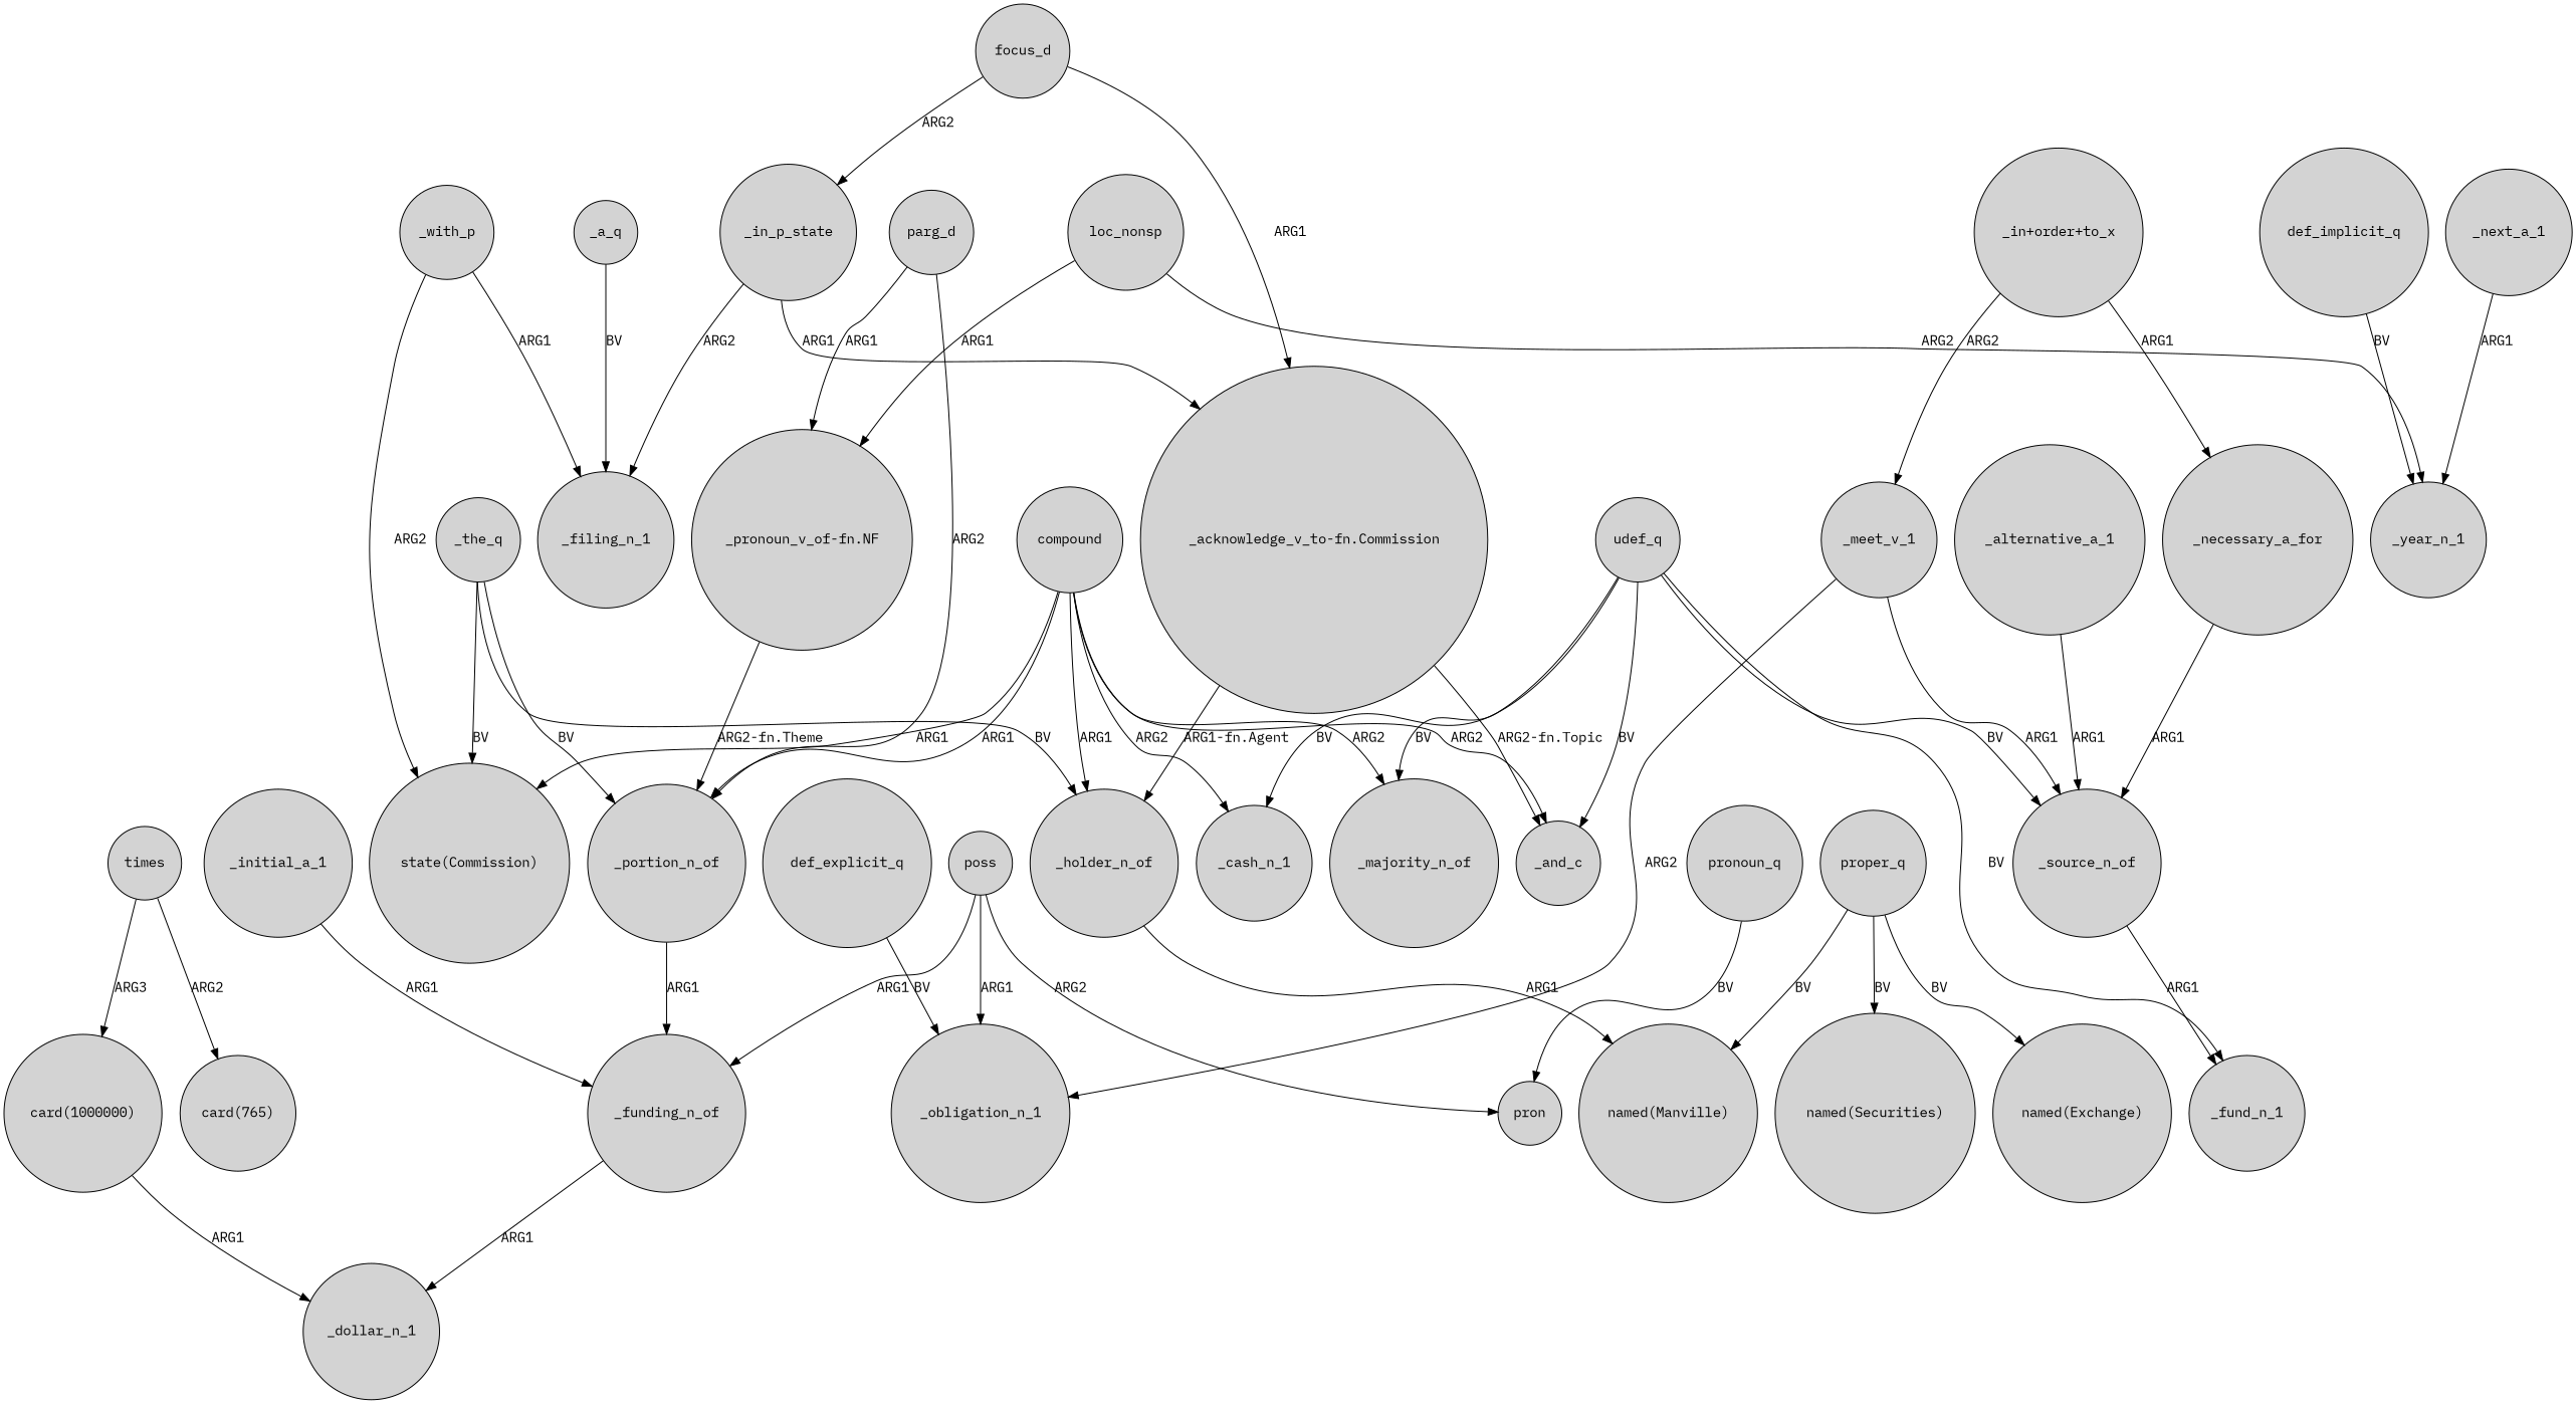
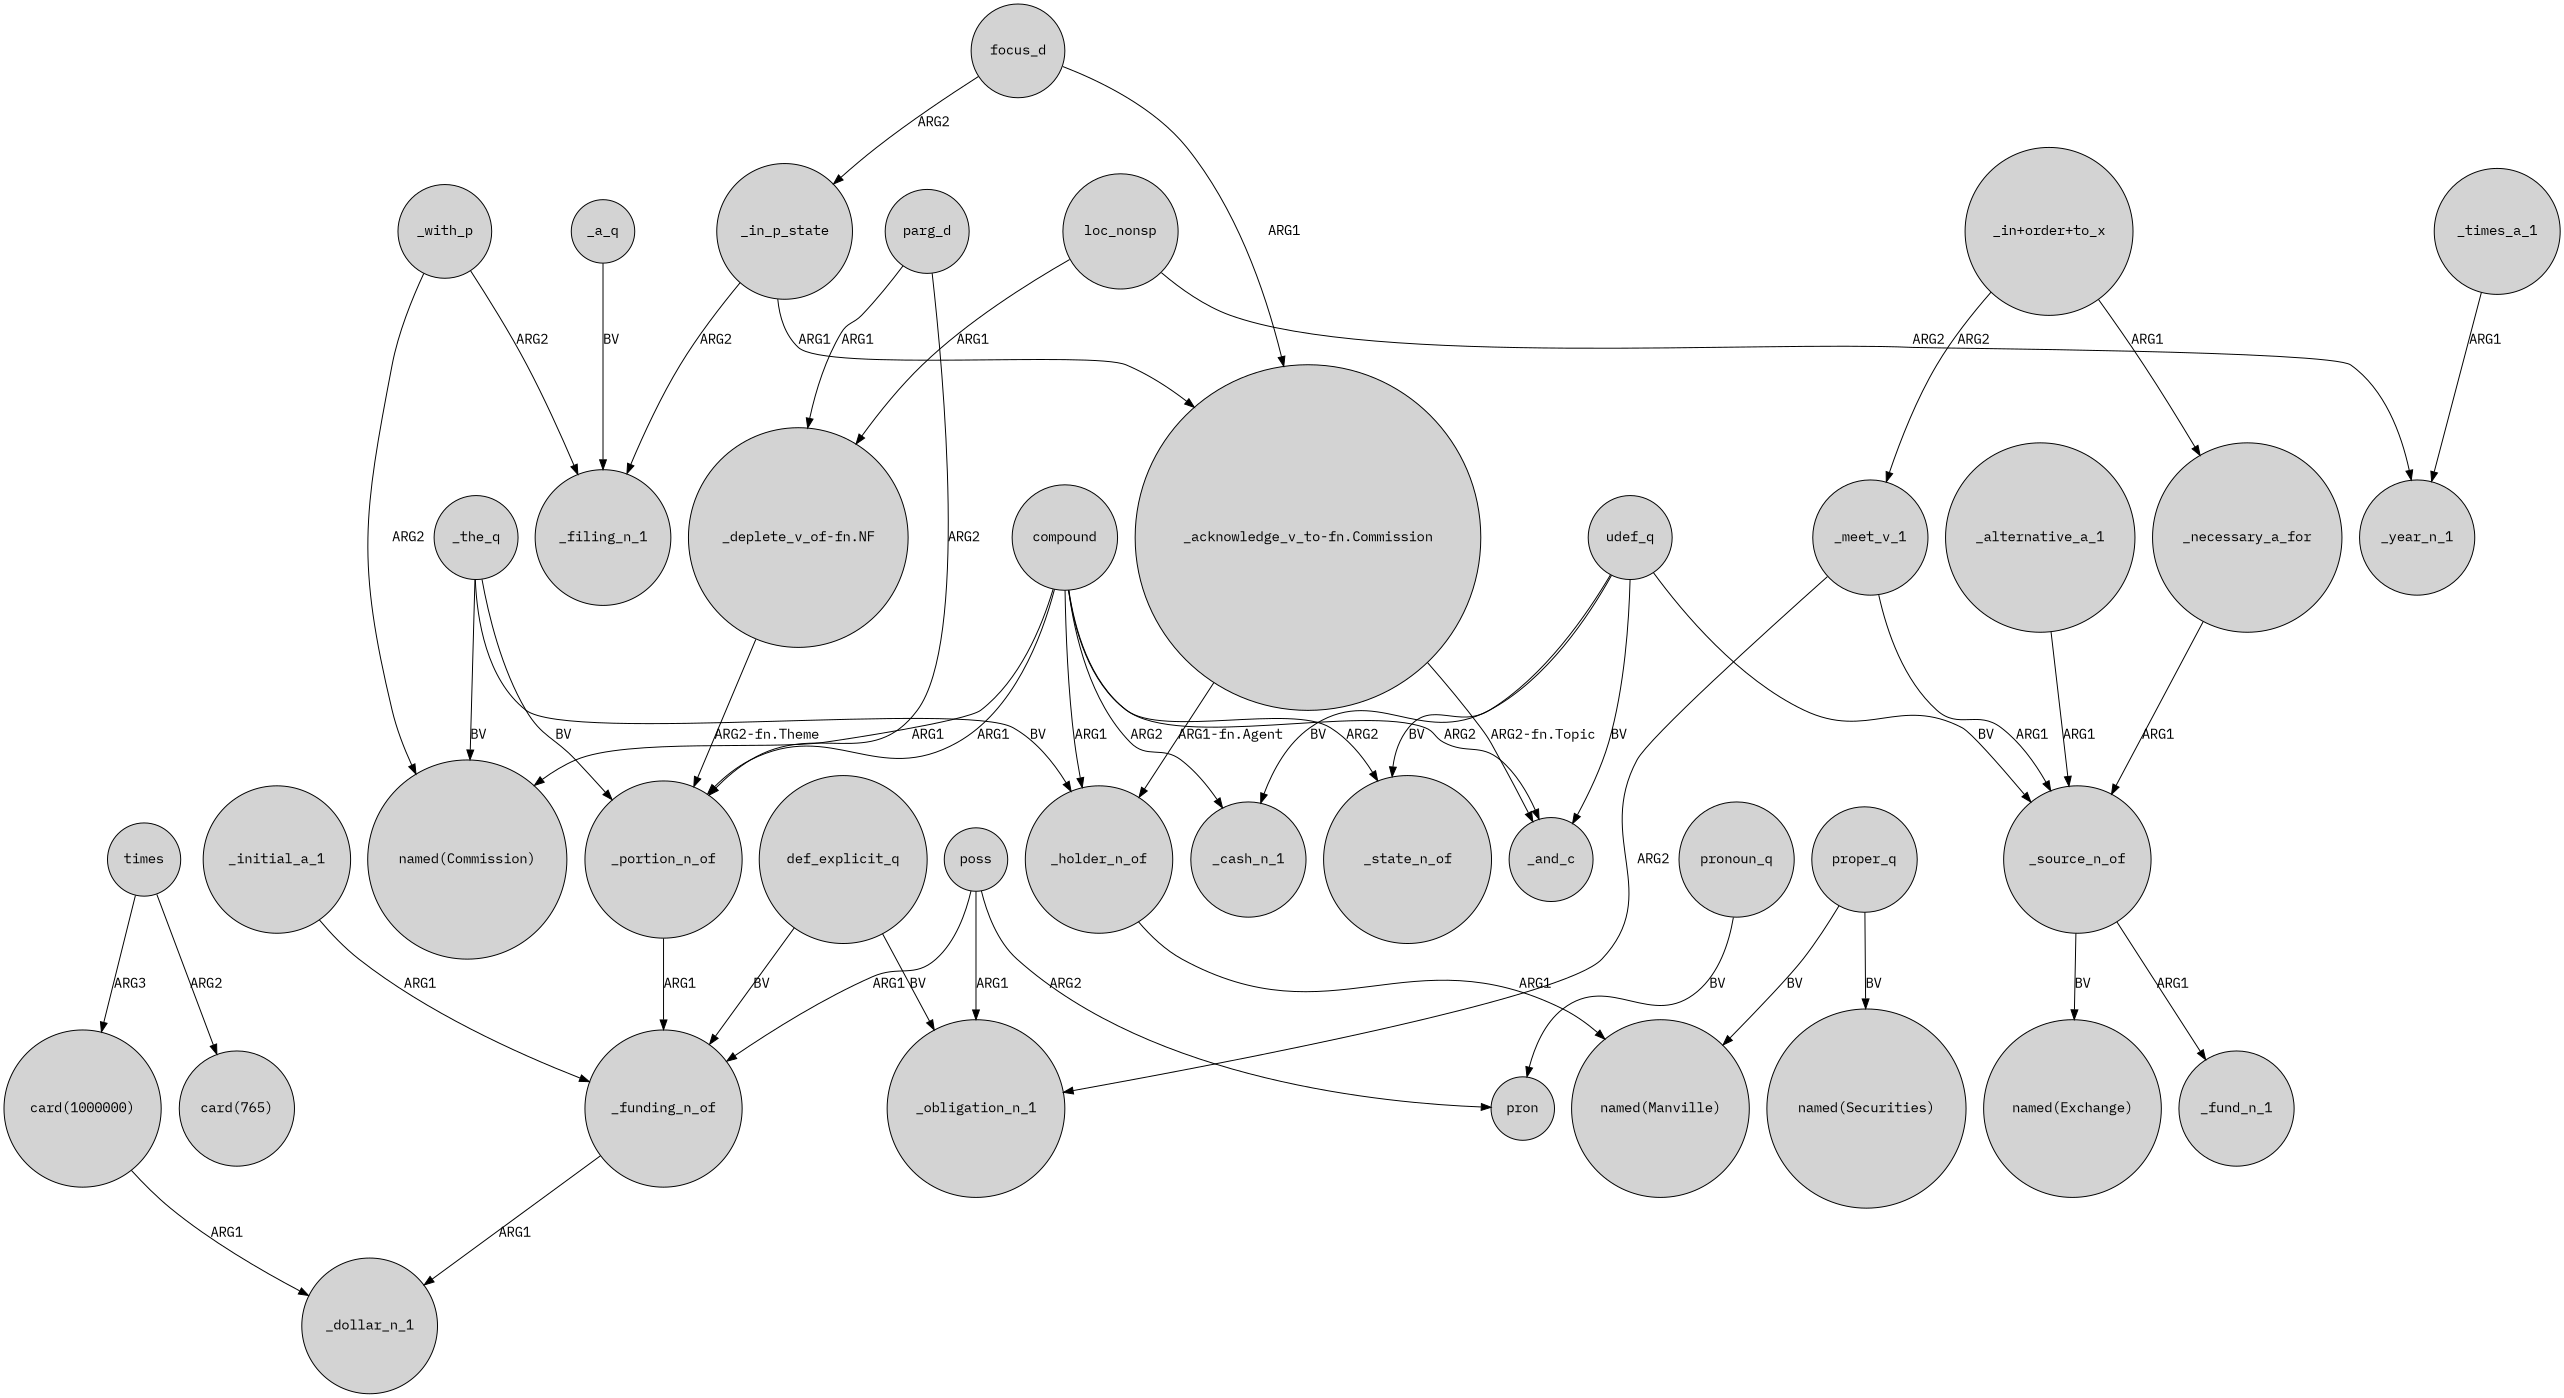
  digraph {
    fontname="IBM Plex Mono"
    node [fontname="IBM Plex Mono" shape=circle style=filled]
    edge [fontname="IBM Plex Mono"]
    "card(1000000)"
    _dollar_n_1
    "_in+order+to_x"
    _meet_v_1
    _necessary_a_for
    _source_n_of
    _obligation_n_1
    _fund_n_1
    compound
-   "named(Commission)" [label="state(Commission)"]
+   "named(Commission)"
    _portion_n_of
    _cash_n_1
    _holder_n_of
-   _majority_n_of
+   _majority_n_of [label=_state_n_of]
    _and_c
    _funding_n_of
    "named(Manville)"
    poss
    pron
    proper_q
    "named(Exchange)"
    "named(Securities)"
-   "_deplete_v_of-fn.NF" [label="_pronoun_v_of-fn.NF"]
-   def_implicit_q
+   "_deplete_v_of-fn.NF"
    _year_n_1
    udef_q
    focus_d
    _in_p_state
    n29 [label="_acknowledge_v_to-fn.Commission"]
    _filing_n_1
    def_explicit_q
    _the_q
    _with_p
    parg_d
    _alternative_a_1
    pronoun_q
    times
    "card(765)"
    _a_q
-   _next_a_1
+   _next_a_1 [label=_times_a_1]
    loc_nonsp
    _initial_a_1
    "card(1000000)" -> _dollar_n_1 [label=ARG1]
    "_in+order+to_x" -> _meet_v_1 [label=ARG2]
    "_in+order+to_x" -> _necessary_a_for [label=ARG1]
    _meet_v_1 -> _source_n_of [label=ARG1]
    _meet_v_1 -> _obligation_n_1 [label=ARG2]
    _necessary_a_for -> _source_n_of [label=ARG1]
    _source_n_of -> _fund_n_1 [label=ARG1]
    compound -> "named(Commission)" [label=ARG1]
    compound -> _portion_n_of [label=ARG1]
    compound -> _cash_n_1 [label=ARG2]
    compound -> _holder_n_of [label=ARG1]
    compound -> _majority_n_of [label=ARG2]
    compound -> _and_c [label=ARG2]
    _portion_n_of -> _funding_n_of [label=ARG1]
    _holder_n_of -> "named(Manville)" [label=ARG1]
    _funding_n_of -> _dollar_n_1 [label=ARG1]
    poss -> _obligation_n_1 [label=ARG1]
    poss -> _funding_n_of [label=ARG1]
    poss -> pron [label=ARG2]
    proper_q -> "named(Manville)" [label=BV]
-   proper_q -> "named(Exchange)" [label=BV]
+   _source_n_of -> "named(Exchange)" [label=BV]
    proper_q -> "named(Securities)" [label=BV]
    "_deplete_v_of-fn.NF" -> _portion_n_of [label="ARG2-fn.Theme"]
-   def_implicit_q -> _year_n_1 [label=BV]
    udef_q -> _source_n_of [label=BV]
-   udef_q -> _fund_n_1 [label=BV]
    udef_q -> _cash_n_1 [label=BV]
    udef_q -> _majority_n_of [label=BV]
    udef_q -> _and_c [label=BV]
    focus_d -> _in_p_state [label=ARG2]
    focus_d -> n29 [label=ARG1]
    _in_p_state -> n29 [label=ARG1]
    _in_p_state -> _filing_n_1 [label=ARG2]
    n29 -> _holder_n_of [label="ARG1-fn.Agent"]
    n29 -> _and_c [label="ARG2-fn.Topic"]
    def_explicit_q -> _obligation_n_1 [label=BV]
+   def_explicit_q -> _funding_n_of [label=BV]
    _the_q -> "named(Commission)" [label=BV]
    _the_q -> _portion_n_of [label=BV]
    _the_q -> _holder_n_of [label=BV]
    _with_p -> "named(Commission)" [label=ARG2]
-   _with_p -> _filing_n_1 [label=ARG1]
+   _with_p -> _filing_n_1 [label=ARG2]
    parg_d -> _portion_n_of [label=ARG2]
    parg_d -> "_deplete_v_of-fn.NF" [label=ARG1]
    _alternative_a_1 -> _source_n_of [label=ARG1]
    pronoun_q -> pron [label=BV]
    times -> "card(1000000)" [label=ARG3]
    times -> "card(765)" [label=ARG2]
    _a_q -> _filing_n_1 [label=BV]
    _next_a_1 -> _year_n_1 [label=ARG1]
    loc_nonsp -> "_deplete_v_of-fn.NF" [label=ARG1]
    loc_nonsp -> _year_n_1 [label=ARG2]
    _initial_a_1 -> _funding_n_of [label=ARG1]
  }
